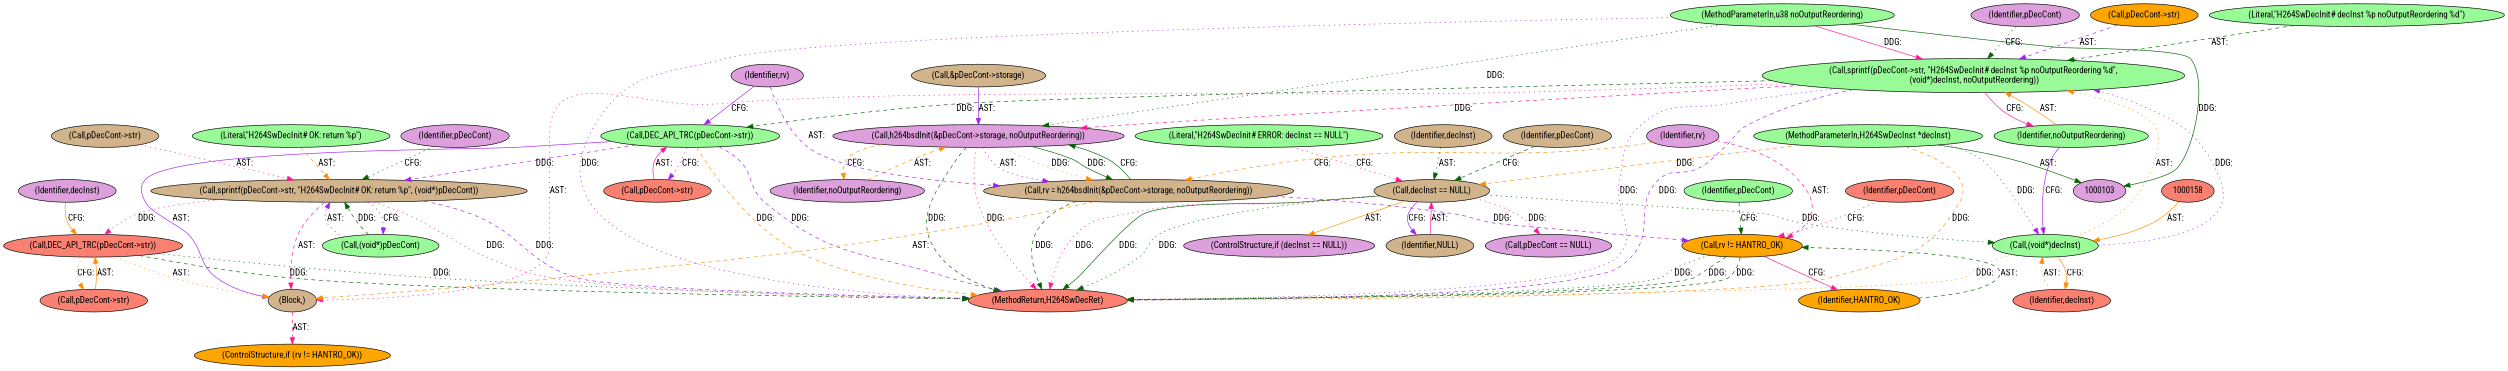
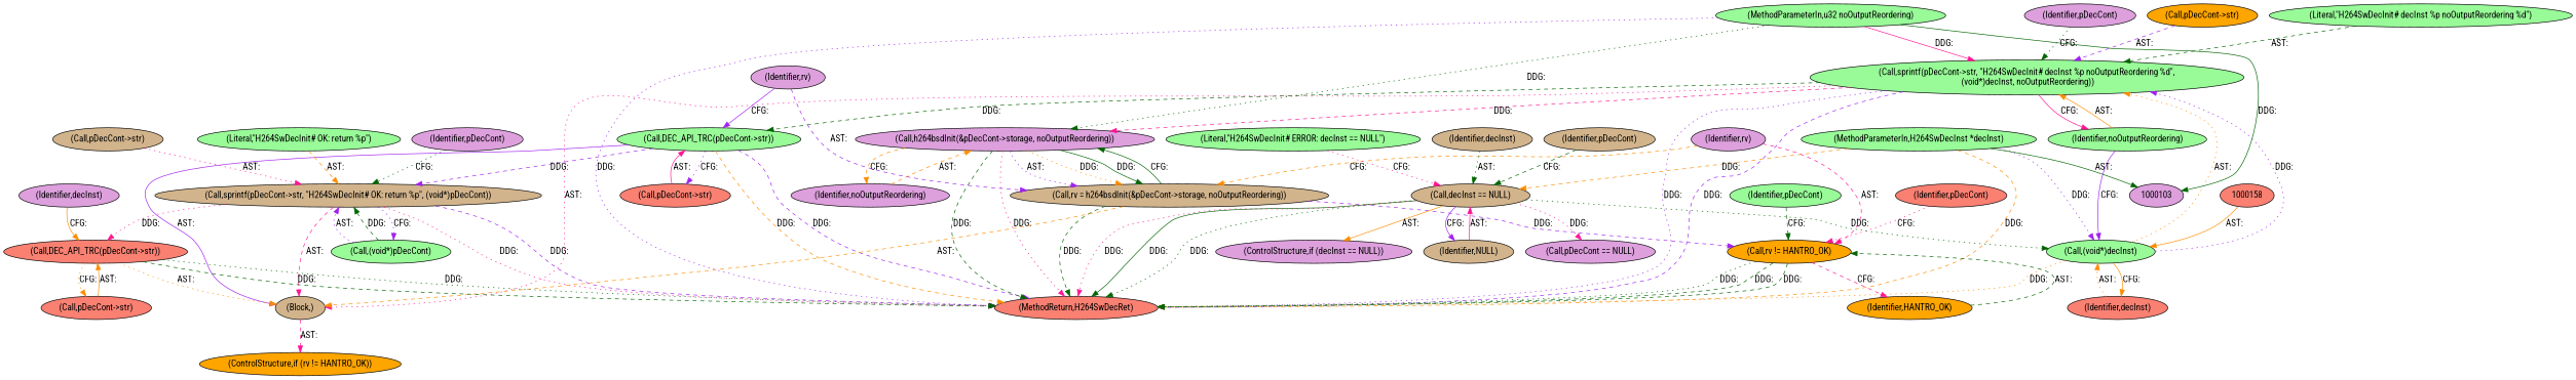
  digraph {
    fontname="Roboto Condensed"
    node [fillcolor=palegreen fontname="Roboto Condensed" style=filled]
    edge [color=darkgreen fontname="Roboto Condensed" style=dotted]
    n1 [label="(Call,sprintf(pDecCont->str, \"H264SwDecInit# decInst %p noOutputReordering %d\",\n (void*)decInst, noOutputReordering))"]
    n2 [label="(Call,DEC_API_TRC(pDecCont->str))"]
    n3 [fillcolor=plum label="(Call,h264bsdInit(&pDecCont->storage, noOutputReordering))"]
    n4 [label="(Identifier,noOutputReordering)"]
    n5 [fillcolor=salmon label="(MethodReturn,H264SwDecRet)"]
    n6 [fillcolor=tan label="(Block,)"]
    n7 [fillcolor=tan label="(Call,sprintf(pDecCont->str, \"H264SwDecInit# OK: return %p\", (void*)pDecCont))"]
    n8 [fillcolor=salmon label="(Call,pDecCont->str)"]
    n9 [fillcolor=tan label="(Call,rv = h264bsdInit(&pDecCont->storage, noOutputReordering))"]
    n10 [fillcolor=plum label="(Identifier,noOutputReordering)"]
    n11 [label="(Call,(void*)decInst)"]
    n12 [fillcolor=orange label="(ControlStructure,if (rv != HANTRO_OK))"]
    n13 [fillcolor=salmon label="(Identifier,decInst)"]
    n14 [fillcolor=tan label="(Call,decInst == NULL)"]
    n15 [fillcolor=plum label="(Call,pDecCont == NULL)"]
    n16 [fillcolor=plum label="(ControlStructure,if (decInst == NULL))"]
    n17 [fillcolor=tan label="(Identifier,NULL)"]
    n18 [label="(MethodParameterIn,H264SwDecInst *decInst)"]
    1000103 [fillcolor=plum]
-   n20 [label="(MethodParameterIn,u38 noOutputReordering)"]
+   n20 [label="(MethodParameterIn,u32 noOutputReordering)"]
    n21 [fillcolor=salmon label="(Call,DEC_API_TRC(pDecCont->str))"]
    n22 [label="(Call,(void*)pDecCont)"]
    n23 [fillcolor=salmon label="(Call,pDecCont->str)"]
    n24 [fillcolor=orange label="(Call,rv != HANTRO_OK)"]
    n25 [fillcolor=orange label="(Identifier,HANTRO_OK)"]
-   n26 [fillcolor=tan label="(Call,&pDecCont->storage)"]
    n27 [fillcolor=tan label="(Call,pDecCont->str)"]
    n28 [fillcolor=plum label="(Identifier,rv)"]
    n29 [fillcolor=plum label="(Identifier,pDecCont)"]
    n30 [label="(Literal,\"H264SwDecInit# OK: return %p\")"]
    n31 [label="(Identifier,pDecCont)"]
    n32 [fillcolor=plum label="(Identifier,rv)"]
    n33 [fillcolor=plum label="(Identifier,decInst)"]
    n34 [fillcolor=plum label="(Identifier,pDecCont)"]
    n35 [fillcolor=orange label="(Call,pDecCont->str)"]
    n36 [fillcolor=tan label="(Identifier,pDecCont)"]
    n37 [label="(Literal,\"H264SwDecInit# decInst %p noOutputReordering %d\")"]
    n38 [label="(Literal,\"H264SwDecInit# ERROR: decInst == NULL\")"]
    n39 [fillcolor=salmon label="(Identifier,pDecCont)"]
    n40 [fillcolor=tan label="(Identifier,decInst)"]
    1000158 [fillcolor=salmon]
    n1 -> n2 [label="DDG: " style=dashed]
    n1 -> n3 [color=deeppink label="DDG: " style=dashed]
    n1 -> n4 [color=deeppink label="CFG: " style=solid]
    n1 -> n5 [color=purple label="DDG: "]
    n1 -> n5 [color=purple label="DDG: " style=dashed]
    n1 -> n6 [color=deeppink label="AST: "]
    n2 -> n5 [color=purple label="DDG: " style=dashed]
    n2 -> n5 [color=darkorange label="DDG: " style=dashed]
    n2 -> n6 [color=purple label="AST: " style=solid]
    n2 -> n7 [color=purple label="DDG: " style=dashed]
    n2 -> n8 [color=purple label="CFG: "]
    n3 -> n5 [label="DDG: " style=dashed]
    n3 -> n5 [color=deeppink label="DDG: "]
    n3 -> n9 [color=purple label="AST: "]
    n3 -> n9 [color=darkorange label="DDG: "]
    n3 -> n9 [label="DDG: " style=solid]
    n3 -> n10 [color=darkorange label="CFG: " style=dashed]
    n4 -> n1 [color=darkorange label="AST: " style=solid]
    n4 -> n11 [color=purple label="CFG: " style=solid]
    n6 -> n12 [color=deeppink label="AST: " style=dashed]
    n7 -> n5 [color=purple label="DDG: " style=dashed]
    n7 -> n5 [color=deeppink label="DDG: "]
    n7 -> n6 [color=deeppink label="AST: " style=dashed]
    n7 -> n21 [color=deeppink label="DDG: "]
    n7 -> n22 [color=purple label="CFG: "]
    n8 -> n2 [color=deeppink label="AST: " style=solid]
    n9 -> n3 [label="CFG: " style=solid]
    n9 -> n5 [label="DDG: " style=dashed]
    n9 -> n6 [color=darkorange label="AST: " style=dashed]
    n9 -> n24 [color=purple label="DDG: " style=dashed]
    n10 -> n3 [color=darkorange label="AST: " style=dashed]
    n11 -> n1 [color=darkorange label="AST: "]
    n11 -> n1 [color=purple label="DDG: "]
    n11 -> n5 [color=darkorange label="DDG: "]
    n11 -> n13 [color=darkorange label="CFG: " style=solid]
    n13 -> n11 [color=darkorange label="AST: "]
    n14 -> n5 [label="DDG: " style=solid]
    n14 -> n5 [label="DDG: "]
    n14 -> n5 [color=deeppink label="DDG: "]
    n14 -> n11 [label="DDG: "]
    n14 -> n15 [color=deeppink label="DDG: "]
    n14 -> n16 [color=darkorange label="AST: " style=solid]
    n14 -> n17 [color=purple label="CFG: " style=solid]
    n17 -> n14 [color=deeppink label="AST: " style=solid]
    n18 -> n5 [color=darkorange label="DDG: " style=dashed]
    n18 -> n11 [color=purple label="DDG: "]
    n18 -> n14 [color=darkorange label="DDG: " style=dashed]
    n18 -> 1000103 [label="AST: " style=solid]
    n20 -> n1 [color=deeppink label="DDG: " style=solid]
    n20 -> n3 [label="DDG: "]
    n20 -> n5 [color=purple label="DDG: "]
    n20 -> 1000103 [label="DDG: " style=solid]
    n21 -> n5 [label="DDG: "]
    n21 -> n5 [label="DDG: " style=dashed]
    n21 -> n6 [color=darkorange label="AST: "]
    n21 -> n23 [color=darkorange label="CFG: "]
    n22 -> n7 [color=purple label="AST: "]
    n22 -> n7 [label="DDG: " style=dashed]
    n23 -> n21 [color=darkorange label="AST: " style=solid]
    n24 -> n5 [label="DDG: "]
    n24 -> n5 [label="DDG: " style=dashed]
    n24 -> n5 [label="DDG: " style=dashed]
-   n24 -> n25 [color=deeppink label="CFG: " style=solid]
+   n24 -> n25 [color=deeppink label="CFG: " style=dashed]
    n25 -> n24 [label="AST: " style=dashed]
-   n26 -> n3 [color=purple label="AST: " style=solid]
    n27 -> n7 [color=deeppink label="AST: "]
    n28 -> n9 [color=darkorange label="CFG: " style=dashed]
    n28 -> n24 [color=deeppink label="AST: " style=dashed]
    n29 -> n1 [label="CFG: "]
    n30 -> n7 [color=darkorange label="AST: " style=dashed]
    n31 -> n24 [label="CFG: " style=dashed]
    n32 -> n2 [color=purple label="CFG: " style=solid]
    n32 -> n9 [color=purple label="AST: " style=dashed]
    n33 -> n21 [color=darkorange label="CFG: " style=solid]
    n34 -> n7 [label="CFG: "]
    n35 -> n1 [color=purple label="AST: " style=dashed]
    n36 -> n14 [label="CFG: " style=dashed]
    n37 -> n1 [label="AST: " style=dashed]
    n38 -> n14 [color=deeppink label="CFG: "]
    n39 -> n24 [color=deeppink label="CFG: "]
    n40 -> n14 [label="AST: "]
    1000158 -> n11 [color=darkorange label="AST: " style=solid]
  }
